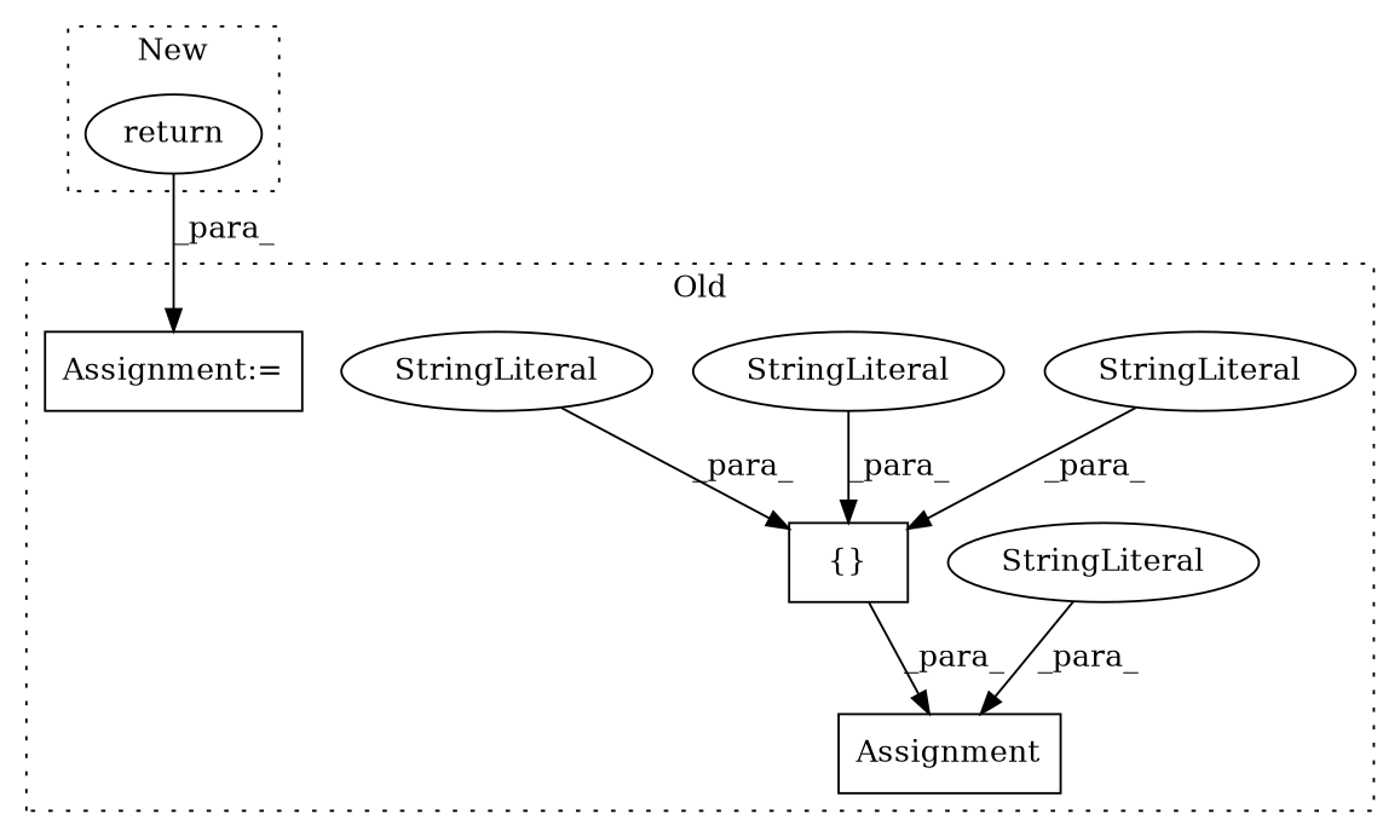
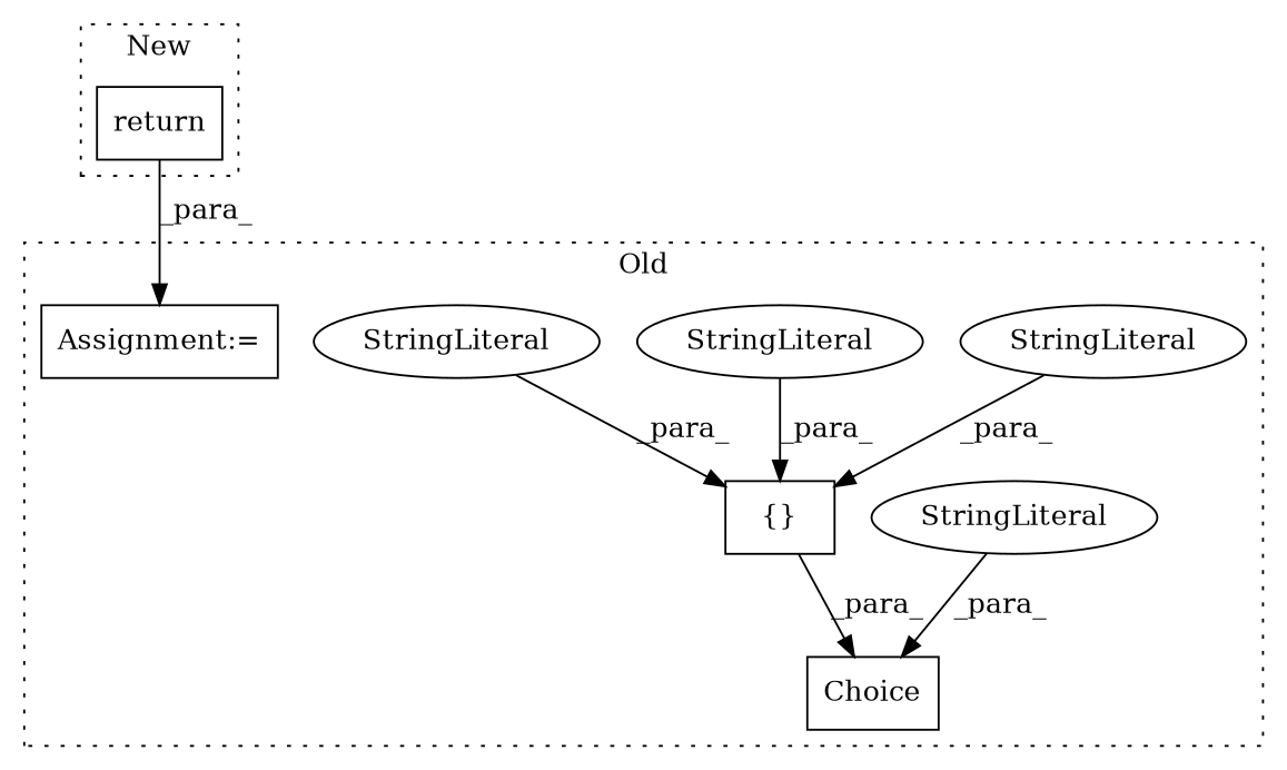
  digraph {
    node [a=45 l=12 shape=box]
-   n1 [a=32 l="7,1" label=Assignment s="3116,3202"]
+   n1 [a=32 l="7,1" label=Choice s="3116,3202"]
    n2 [a=4 l="1,1" label="{}" s="3152,3188"]
    n3 [l=16 label=StringLiteral s=3123 shape=ellipse]
    n4 [label=StringLiteral s=3176 shape=ellipse]
    n5 [label=StringLiteral s=3163 shape=ellipse]
    n6 [l=9 label=StringLiteral s=3153 shape=ellipse]
    n7 [a=7 l=1 label="Assignment:=" s=3088]
-   n8 [a=41 l=7 label=return s=3823 shape=ellipse]
+   n8 [a=41 l=7 label=return s=3823]
    subgraph cluster_1 {
      label=Old
      style=dotted
      n1
      n2
      n3
      n4
      n5
      n6
      n7
    }
    subgraph cluster_2 {
      label=New
      style=dotted
      n8
    }
    n2 -> n1 [label=_para_]
    n3 -> n1 [label=_para_]
    n4 -> n2 [label=_para_]
    n5 -> n2 [label=_para_]
    n6 -> n2 [label=_para_]
    n8 -> n7 [label=_para_]
  }
